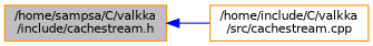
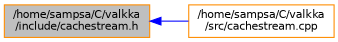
  digraph {
    rankdir=LR
    node [color=darkorange fontname=Helvetica fontsize=10 shape=record style=filled]
    n1 [fillcolor=grey75 fontcolor=black height=0.2 label="/home/sampsa/C/valkka\l/include/cachestream.h" width=0.4]
-   n2 [fillcolor=white height=0.2 label="/home/include/C/valkka\l/src/cachestream.cpp" width=0.4]
+   n2 [fillcolor=white height=0.2 label="/home/sampsa/C/valkka\l/src/cachestream.cpp" width=0.4]
    n1 -> n2 [color=blue dir=back fontname=Helvetica fontsize=10 labelfontname=Helvetica labelfontsize=10 style=solid]
  }
